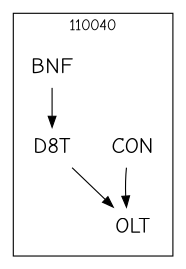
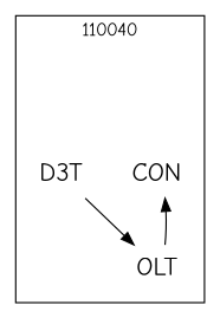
  strict digraph {
    fontname="Comic Neue"
    node [fontname="Comic Neue" fontsize=20 shape=plaintext]
    edge [fontname="Comic Neue"]
    n1 [label=CON]
    n2 [label=OLT]
-   n3 [label=BNF]
-   n4 [label=D8T]
+   n4 [label=D3T]
    subgraph cluster_1 {
      label=110040
      labeldoc=t
      n1
      n2
-     n3
      n4
    }
-   n1 -> n2
-   n3 -> n4
+   n2 -> n1
    n4 -> n2
  }
